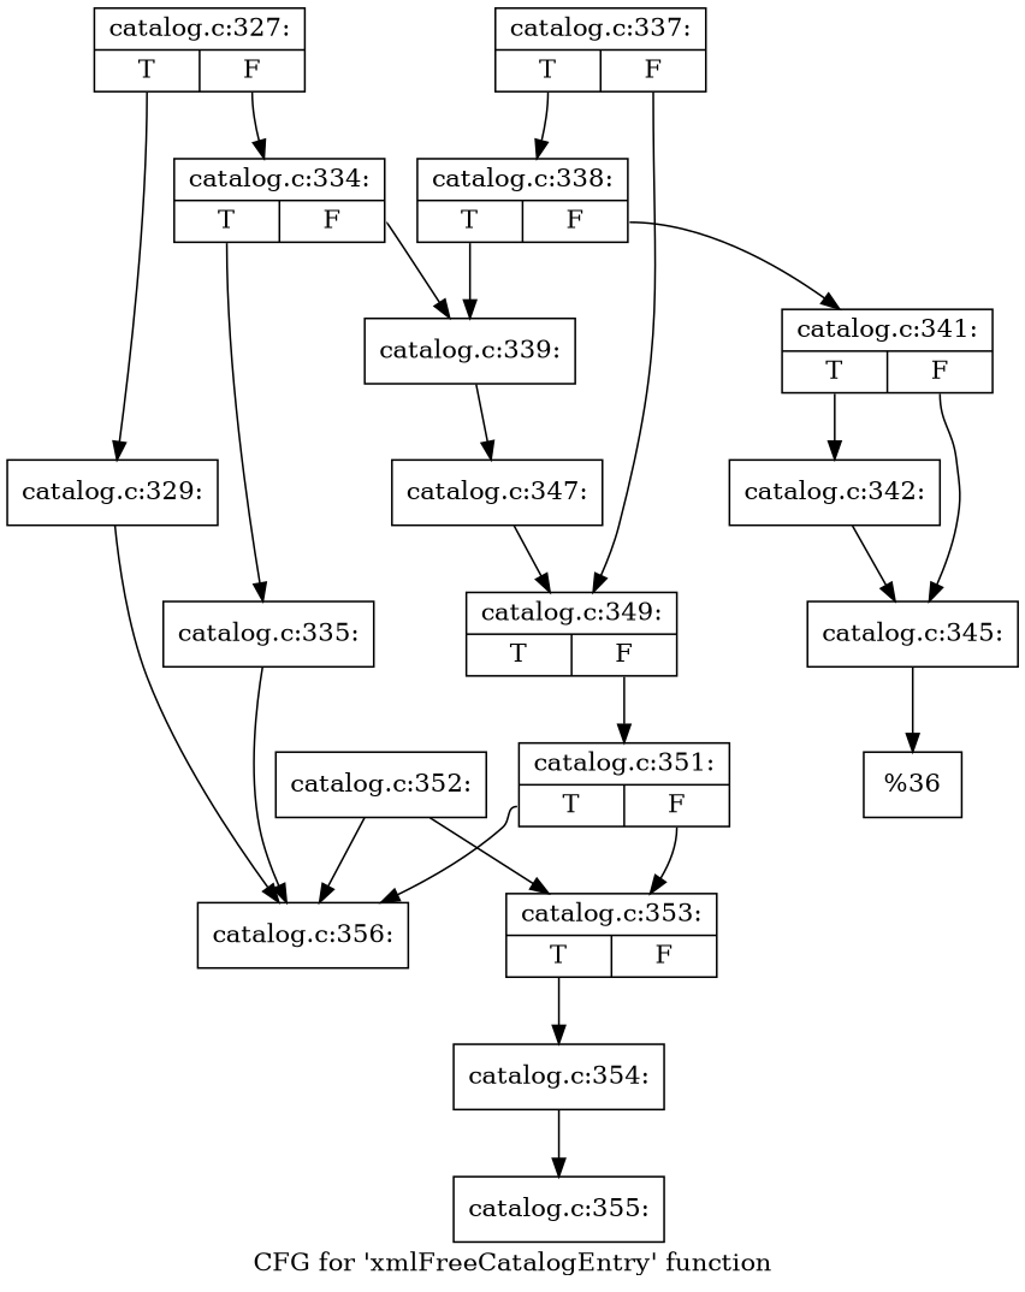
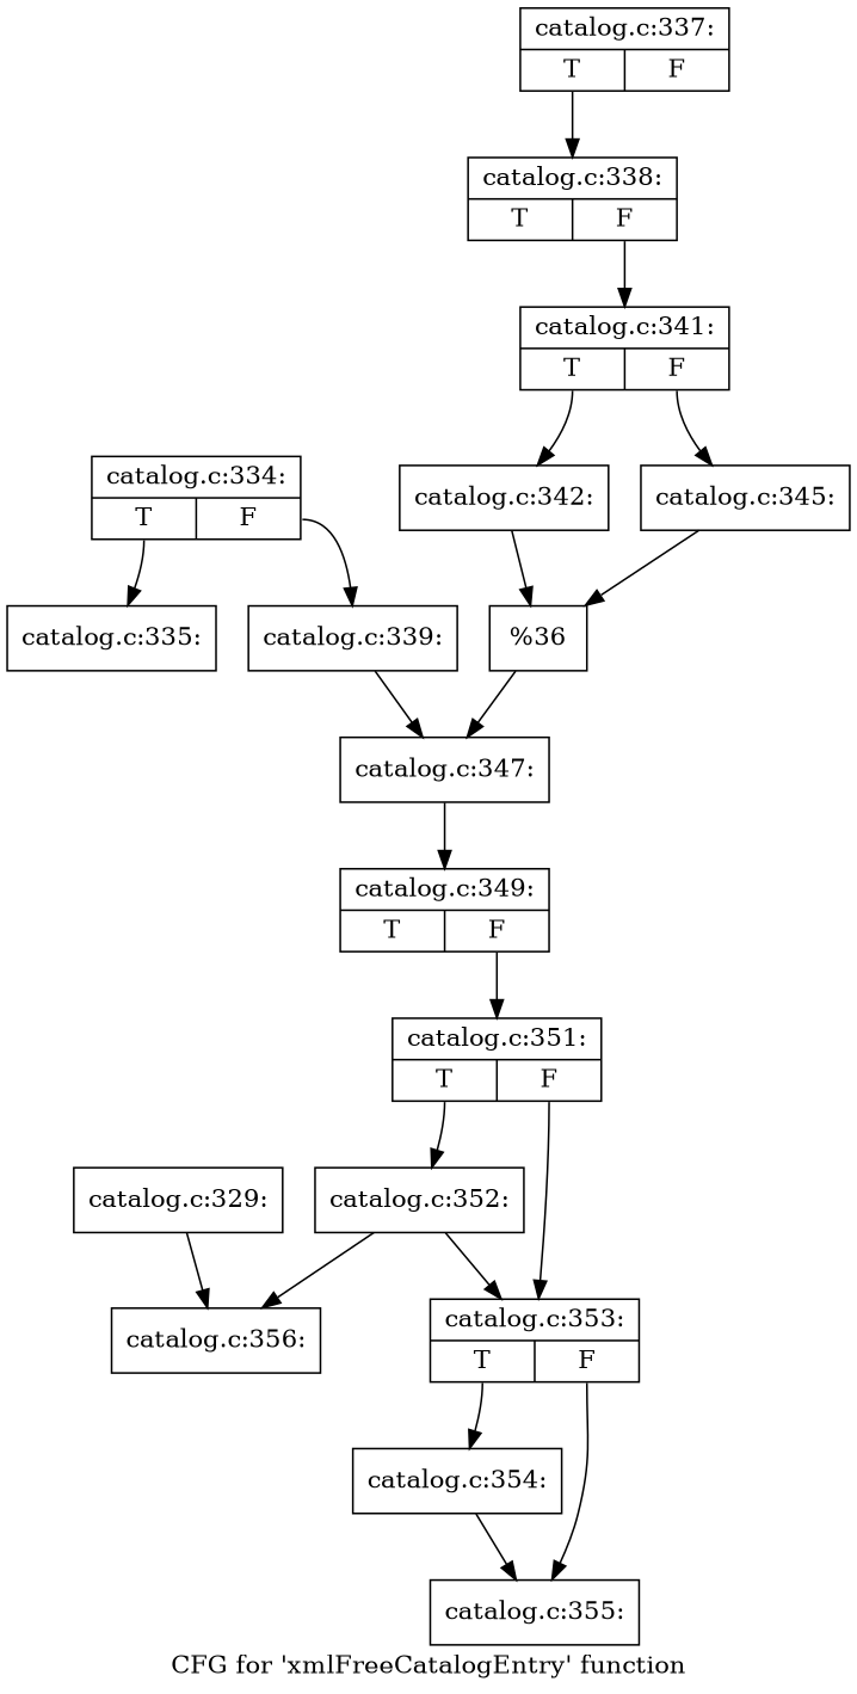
  digraph {
    label="CFG for 'xmlFreeCatalogEntry' function"
    node [shape=record]
-   n1 [label="{catalog.c:327:|{<s0>T|<s1>F}}"]
    n2 [label="{catalog.c:329:}"]
    n3 [label="{catalog.c:334:|{<s0>T|<s1>F}}"]
    n4 [label="{catalog.c:356:}"]
    n5 [label="{catalog.c:335:}"]
    n6 [label="{catalog.c:339:}"]
    n7 [label="{catalog.c:337:|{<s0>T|<s1>F}}"]
    n8 [label="{catalog.c:338:|{<s0>T|<s1>F}}"]
    n9 [label="{catalog.c:349:|{<s0>T|<s1>F}}"]
    n10 [label="{catalog.c:341:|{<s0>T|<s1>F}}"]
    n11 [label="{catalog.c:351:|{<s0>T|<s1>F}}"]
    n12 [label="{catalog.c:347:}"]
    n13 [label="{catalog.c:342:}"]
    n14 [label="{catalog.c:345:}"]
    n15 [label="{catalog.c:352:}"]
    n16 [label="{catalog.c:353:|{<s0>T|<s1>F}}"]
    n17 [label="{%36}"]
    n18 [label="{catalog.c:354:}"]
    n19 [label="{catalog.c:355:}"]
-   n1 -> n2 [tailport=s0]
-   n1 -> n3 [tailport=s1]
    n2 -> n4
    n3 -> n5 [tailport=s0]
    n3 -> n6 [tailport=s1]
-   n5 -> n4
    n6 -> n12
    n7 -> n8 [tailport=s0]
-   n7 -> n9 [tailport=s1]
-   n8 -> n6 [tailport=s0]
    n8 -> n10 [tailport=s1]
    n9 -> n11 [tailport=s1]
    n10 -> n13 [tailport=s0]
    n10 -> n14 [tailport=s1]
-   n11 -> n4 [tailport=s0]
+   n11 -> n15 [tailport=s0]
    n11 -> n16 [tailport=s1]
    n12 -> n9
-   n13 -> n14
+   n13 -> n17
    n14 -> n17
    n15 -> n4
    n15 -> n16
    n16 -> n18 [tailport=s0]
+   n16 -> n19 [tailport=s1]
+   n17 -> n12
    n18 -> n19
  }
